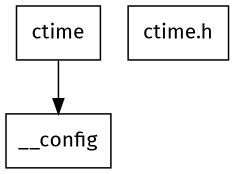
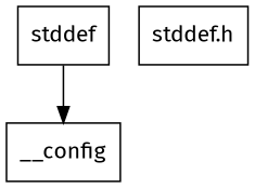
  digraph {
    fontname="Fira Sans"
    node [shape=box fontname="Fira Sans"]
-   n1 [label=ctime]
+   n1 [label=stddef]
    n2 [label=__config]
-   n3 [label="ctime.h"]
+   n3 [label="stddef.h"]
    n1 -> n2 [fontname="Fira Sans"]
  }
